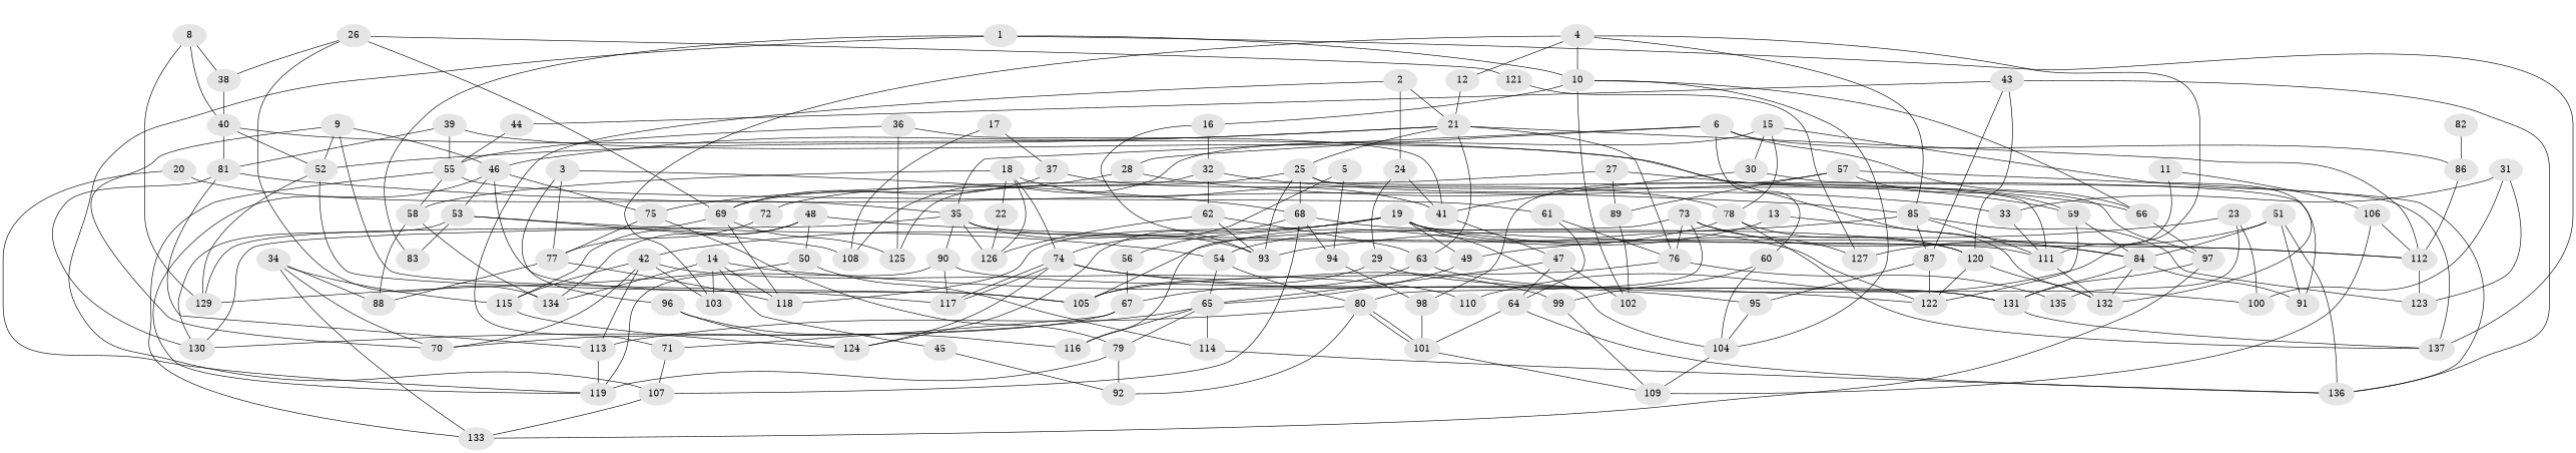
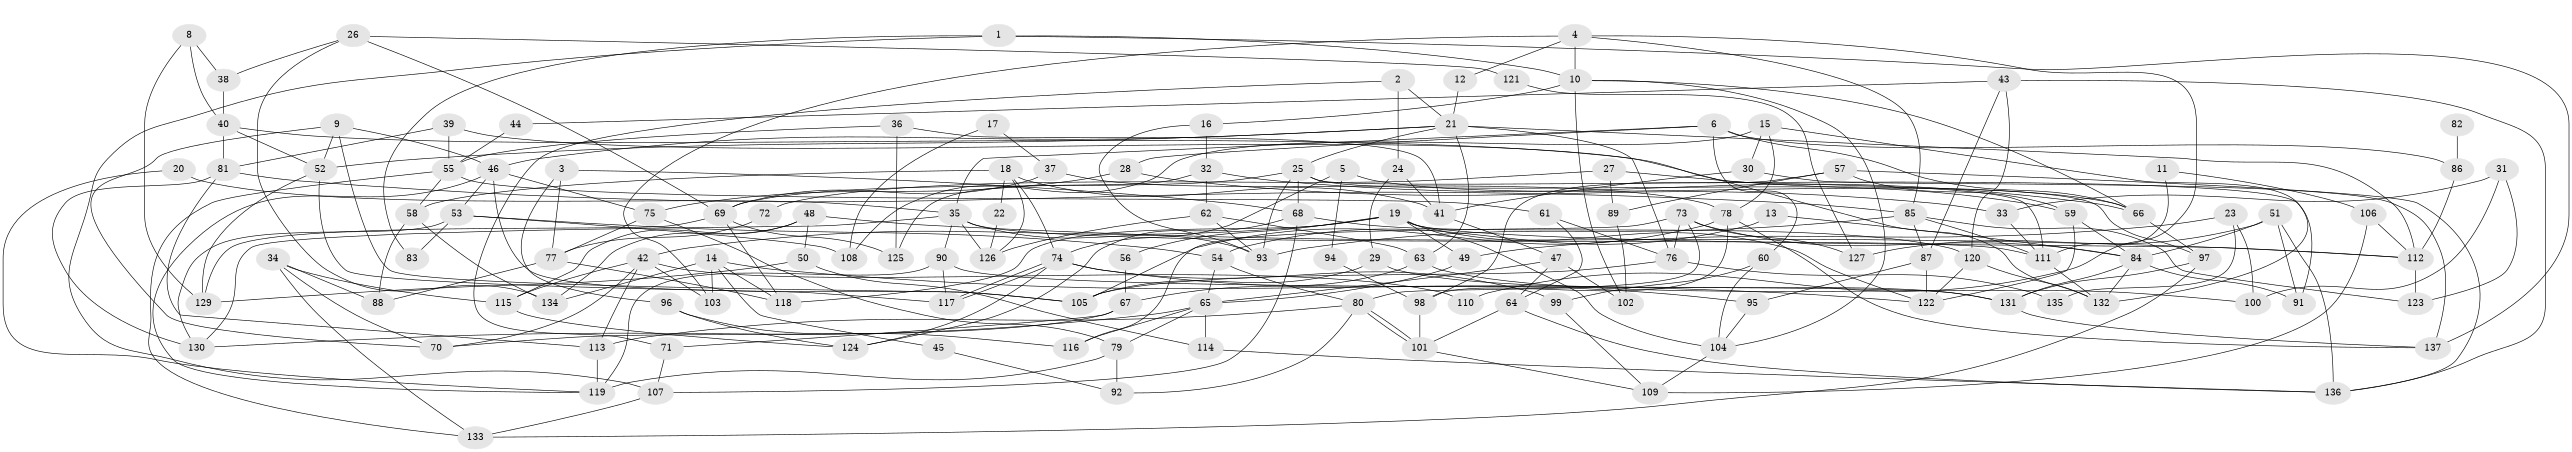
  graph {
    node [color=gray90 style=filled]
    1
    10
    83
    107
    137
    66
    16
    102
    104
    133
    2
    21
    24
    71
    46
    52
    112
    25
    63
    76
    41
    29
    3
    68
    77
    96
    94
    120
    124
    118
    88
    116
    4
    12
    85
    103
    110
    93
    111
    123
    87
    5
    74
    97
    117
    99
    95
    98
    6
    28
    35
    60
    86
    33
    75
    126
    90
    130
    8
    38
    40
    129
    81
    9
    70
    105
    119
    53
    32
    109
    11
    106
    132
    13
    54
    84
    65
    80
    91
    131
    14
    45
    122
    134
    92
    15
    30
    78
    108
    62
    125
    17
    37
    69
    18
    22
    58
    47
    19
    42
    49
    56
    115
    113
    67
    20
    100
    135
    23
    26
    121
    127
    27
    59
    72
    89
    79
    31
    34
    36
    55
    61
    39
    64
    43
    44
    136
    101
    114
    48
    50
    51
    82
    57
    73
    1 -- 10
    1 -- 83
    1 -- 107
    1 -- 137
    10 -- 66
    10 -- 16
    10 -- 102
    10 -- 104
    107 -- 133
    66 -- 97
    16 -- 93
    16 -- 32
    104 -- 109
    2 -- 21
    2 -- 24
    2 -- 71
    21 -- 46
    21 -- 52
    21 -- 112
    21 -- 25
    21 -- 63
    21 -- 76
    24 -- 41
    24 -- 29
    71 -- 107
    46 -- 75
    46 -- 105
    46 -- 119
    46 -- 53
    52 -- 117
    52 -- 129
    112 -- 123
    25 -- 68
    25 -- 93
    25 -- 97
    25 -- 91
    25 -- 69
    63 -- 67
    63 -- 100
    76 -- 105
    76 -- 135
    41 -- 47
    29 -- 105
    29 -- 131
    3 -- 68
    3 -- 77
    3 -- 96
    68 -- 107
-   68 -- 94
    68 -- 120
    68 -- 124
    77 -- 118
    77 -- 88
    96 -- 124
    96 -- 116
    94 -- 98
    120 -- 132
    120 -- 122
    4 -- 10
    4 -- 12
    4 -- 85
    4 -- 103
    4 -- 110
    12 -- 21
    85 -- 93
    85 -- 111
    85 -- 123
    85 -- 87
    111 -- 132
    87 -- 95
    87 -- 122
+   5 -- 66
    5 -- 94
    5 -- 74
    74 -- 124
    74 -- 117
    74 -- 117
    74 -- 99
    74 -- 95
    97 -- 133
    97 -- 131
    99 -- 109
    95 -- 104
    98 -- 101
    6 -- 66
    6 -- 28
    6 -- 35
    6 -- 60
    6 -- 86
    28 -- 33
    28 -- 75
    35 -- 93
    35 -- 111
    35 -- 126
    35 -- 90
    35 -- 130
    60 -- 104
    60 -- 99
    86 -- 112
    33 -- 111
    75 -- 77
    75 -- 79
    90 -- 117
    90 -- 119
    90 -- 131
    8 -- 38
    8 -- 40
    8 -- 129
    38 -- 40
    40 -- 52
    40 -- 111
    40 -- 81
    81 -- 85
    81 -- 130
    81 -- 113
    9 -- 46
    9 -- 52
    9 -- 70
    9 -- 105
    53 -- 83
    53 -- 130
    53 -- 54
    53 -- 108
    32 -- 66
    32 -- 62
    32 -- 125
    11 -- 111
    11 -- 106
    106 -- 112
    106 -- 109
    13 -- 54
    13 -- 84
    54 -- 65
    54 -- 80
    84 -- 132
    84 -- 91
    84 -- 131
    65 -- 116
    65 -- 130
    65 -- 79
    65 -- 114
    80 -- 92
    80 -- 113
    80 -- 101
    80 -- 101
    131 -- 137
    14 -- 118
    14 -- 103
    14 -- 45
    14 -- 122
    14 -- 134
    45 -- 92
    15 -- 132
    15 -- 30
    15 -- 78
    15 -- 108
    30 -- 137
    30 -- 41
    78 -- 137
-   78 -- 120
+   78 -- 98
    78 -- 105
    62 -- 63
    62 -- 93
    62 -- 126
    17 -- 108
    17 -- 37
    37 -- 78
    37 -- 69
    69 -- 118
    69 -- 129
    69 -- 125
    18 -- 41
    18 -- 74
    18 -- 126
    18 -- 22
    18 -- 58
    22 -- 126
    58 -- 88
    58 -- 134
    47 -- 102
    47 -- 65
    47 -- 64
    19 -- 104
    19 -- 112
    19 -- 118
    19 -- 122
    19 -- 42
    19 -- 49
    19 -- 56
    42 -- 103
    42 -- 110
    42 -- 70
    42 -- 115
    42 -- 113
    49 -- 65
    56 -- 67
    115 -- 124
    113 -- 119
    67 -- 71
    67 -- 70
    20 -- 35
    20 -- 119
    23 -- 49
    23 -- 100
    23 -- 135
    26 -- 38
    26 -- 134
    26 -- 69
    26 -- 121
    121 -- 127
    27 -- 59
    27 -- 72
    27 -- 89
    59 -- 84
    59 -- 122
    72 -- 77
    89 -- 102
    79 -- 119
    79 -- 92
    31 -- 123
    31 -- 33
    31 -- 100
    34 -- 133
    34 -- 88
    34 -- 70
    34 -- 115
    36 -- 41
    36 -- 125
    36 -- 55
    55 -- 133
    55 -- 58
    55 -- 61
    61 -- 76
    61 -- 64
    39 -- 81
    39 -- 132
    39 -- 55
    64 -- 136
    64 -- 101
    43 -- 120
    43 -- 87
    43 -- 44
    43 -- 136
    44 -- 55
    101 -- 109
    114 -- 136
    48 -- 112
    48 -- 134
    48 -- 115
    48 -- 50
    50 -- 129
    50 -- 114
    51 -- 84
    51 -- 91
    51 -- 127
    51 -- 136
    82 -- 86
    57 -- 98
    57 -- 59
    57 -- 89
    57 -- 136
    73 -- 76
    73 -- 116
    73 -- 84
    73 -- 80
    73 -- 127
  }
